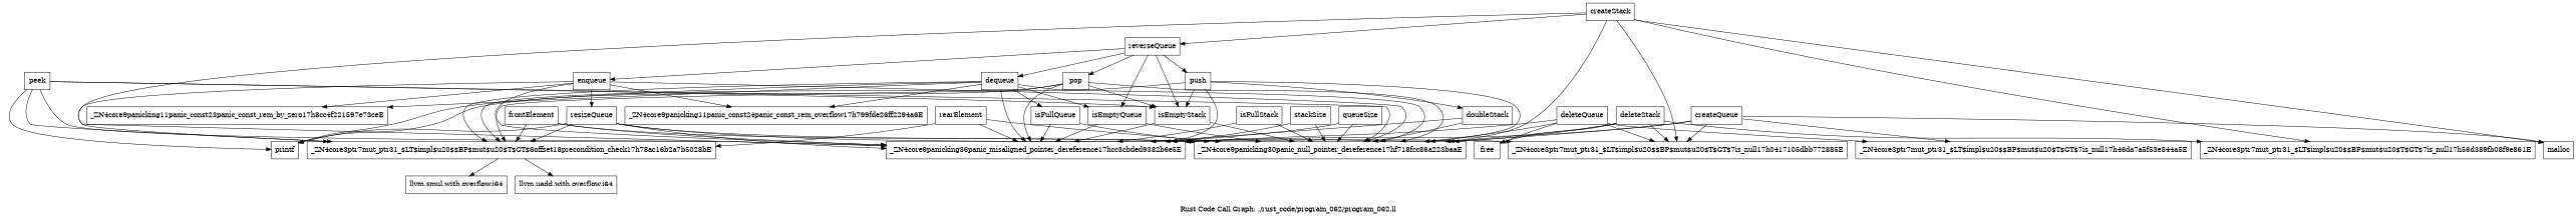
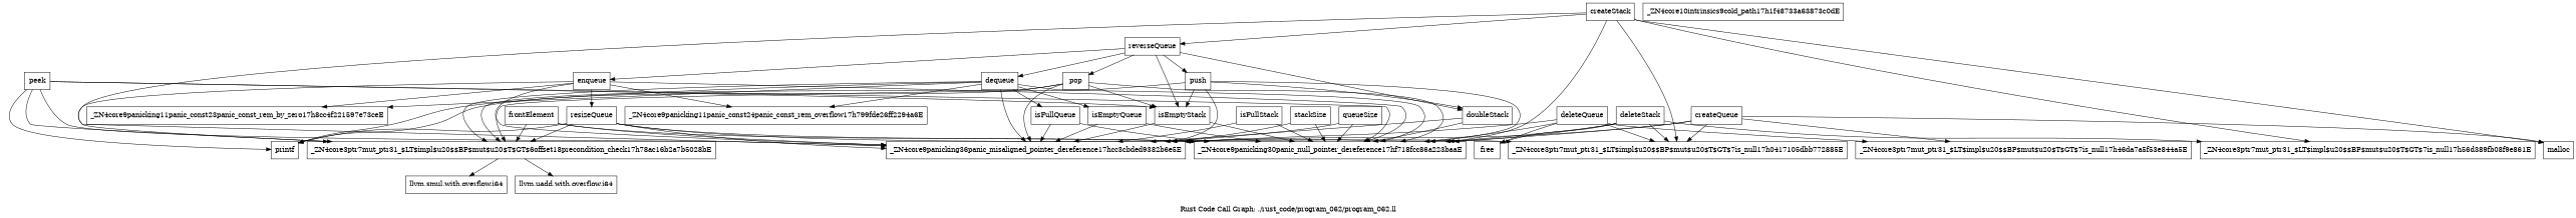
  digraph {
    label="Rust Code Call Graph: ./rust_code/program_062/program_062.ll"
    node [shape=record]
    n1 [label="{_ZN4core3ptr7mut_ptr31_$LT$impl$u20$$BP$mut$u20$T$GT$6offset18precondition_check17h78ac16b2a7b5028bE}"]
    n2 [label="{llvm.smul.with.overflow.i64}"]
    n3 [label="{llvm.uadd.with.overflow.i64}"]
    n4 [label="{_ZN4core3ptr7mut_ptr31_$LT$impl$u20$$BP$mut$u20$T$GT$7is_null17h46da7a5f53e844a5E}"]
+   n5 [label="{_ZN4core10intrinsics9cold_path17h1f48733a63873c0dE}"]
    n6 [label="{isEmptyStack}"]
    n7 [label="{_ZN4core9panicking36panic_misaligned_pointer_dereference17hcc3cbded9382b6e5E}"]
    n8 [label="{_ZN4core9panicking30panic_null_pointer_dereference17hf718fcc86a223baaE}"]
    n9 [label="{_ZN4core3ptr7mut_ptr31_$LT$impl$u20$$BP$mut$u20$T$GT$7is_null17h0417105dbb772885E}"]
    n10 [label="{_ZN4core3ptr7mut_ptr31_$LT$impl$u20$$BP$mut$u20$T$GT$7is_null17h56d389fb08f9e861E}"]
    n11 [label="{createStack}"]
    n12 [label="{malloc}"]
    n13 [label="{reverseQueue}"]
    n14 [label="{pop}"]
    n15 [label="{printf}"]
    n16 [label="{stackSize}"]
    n17 [label="{isFullStack}"]
    n18 [label="{doubleStack}"]
    n19 [label="{push}"]
    n20 [label="{resizeQueue}"]
    n21 [label="{peek}"]
    n22 [label="{deleteStack}"]
    n23 [label="{free}"]
    n24 [label="{createQueue}"]
    n25 [label="{queueSize}"]
    n26 [label="{frontElement}"]
-   n27 [label="{rearElement}"]
    n28 [label="{isEmptyQueue}"]
    n29 [label="{isFullQueue}"]
    n30 [label="{enqueue}"]
    n31 [label="{_ZN4core9panicking11panic_const24panic_const_rem_overflow17h799fde26ff2294a6E}"]
    n32 [label="{_ZN4core9panicking11panic_const23panic_const_rem_by_zero17h8cc4f221597e73ceE}"]
    n33 [label="{dequeue}"]
    n34 [label="{deleteQueue}"]
    n1 -> n2
    n1 -> n3
    n6 -> n7
    n6 -> n8
    n11 -> n7
    n11 -> n8
    n11 -> n9
    n11 -> n10
    n11 -> n12
    n11 -> n13
    n13 -> n6
    n13 -> n14
    n13 -> n19
-   n13 -> n28
+   n13 -> n18
    n13 -> n30
    n13 -> n33
    n14 -> n1
    n14 -> n6
    n14 -> n7
    n14 -> n8
    n14 -> n15
    n16 -> n7
    n16 -> n8
    n17 -> n7
    n17 -> n8
    n18 -> n7
    n18 -> n8
    n19 -> n1
    n19 -> n6
    n19 -> n7
    n19 -> n8
    n19 -> n18
    n20 -> n1
    n20 -> n7
    n20 -> n8
    n20 -> n9
    n20 -> n15
    n21 -> n1
    n21 -> n6
    n21 -> n7
    n21 -> n8
    n21 -> n15
    n22 -> n7
    n22 -> n8
    n22 -> n9
    n22 -> n10
    n22 -> n23
    n24 -> n4
    n24 -> n7
    n24 -> n8
    n24 -> n9
    n24 -> n12
    n25 -> n7
    n25 -> n8
    n26 -> n1
    n26 -> n7
    n26 -> n8
-   n27 -> n1
-   n27 -> n7
-   n27 -> n8
    n28 -> n7
    n28 -> n8
    n29 -> n7
    n29 -> n8
    n30 -> n1
    n30 -> n7
    n30 -> n8
    n30 -> n20
    n30 -> n31
    n30 -> n32
    n33 -> n1
    n33 -> n7
    n33 -> n8
    n33 -> n15
    n33 -> n28
    n33 -> n29
    n33 -> n31
    n33 -> n32
    n34 -> n4
    n34 -> n7
    n34 -> n8
    n34 -> n9
    n34 -> n23
  }
